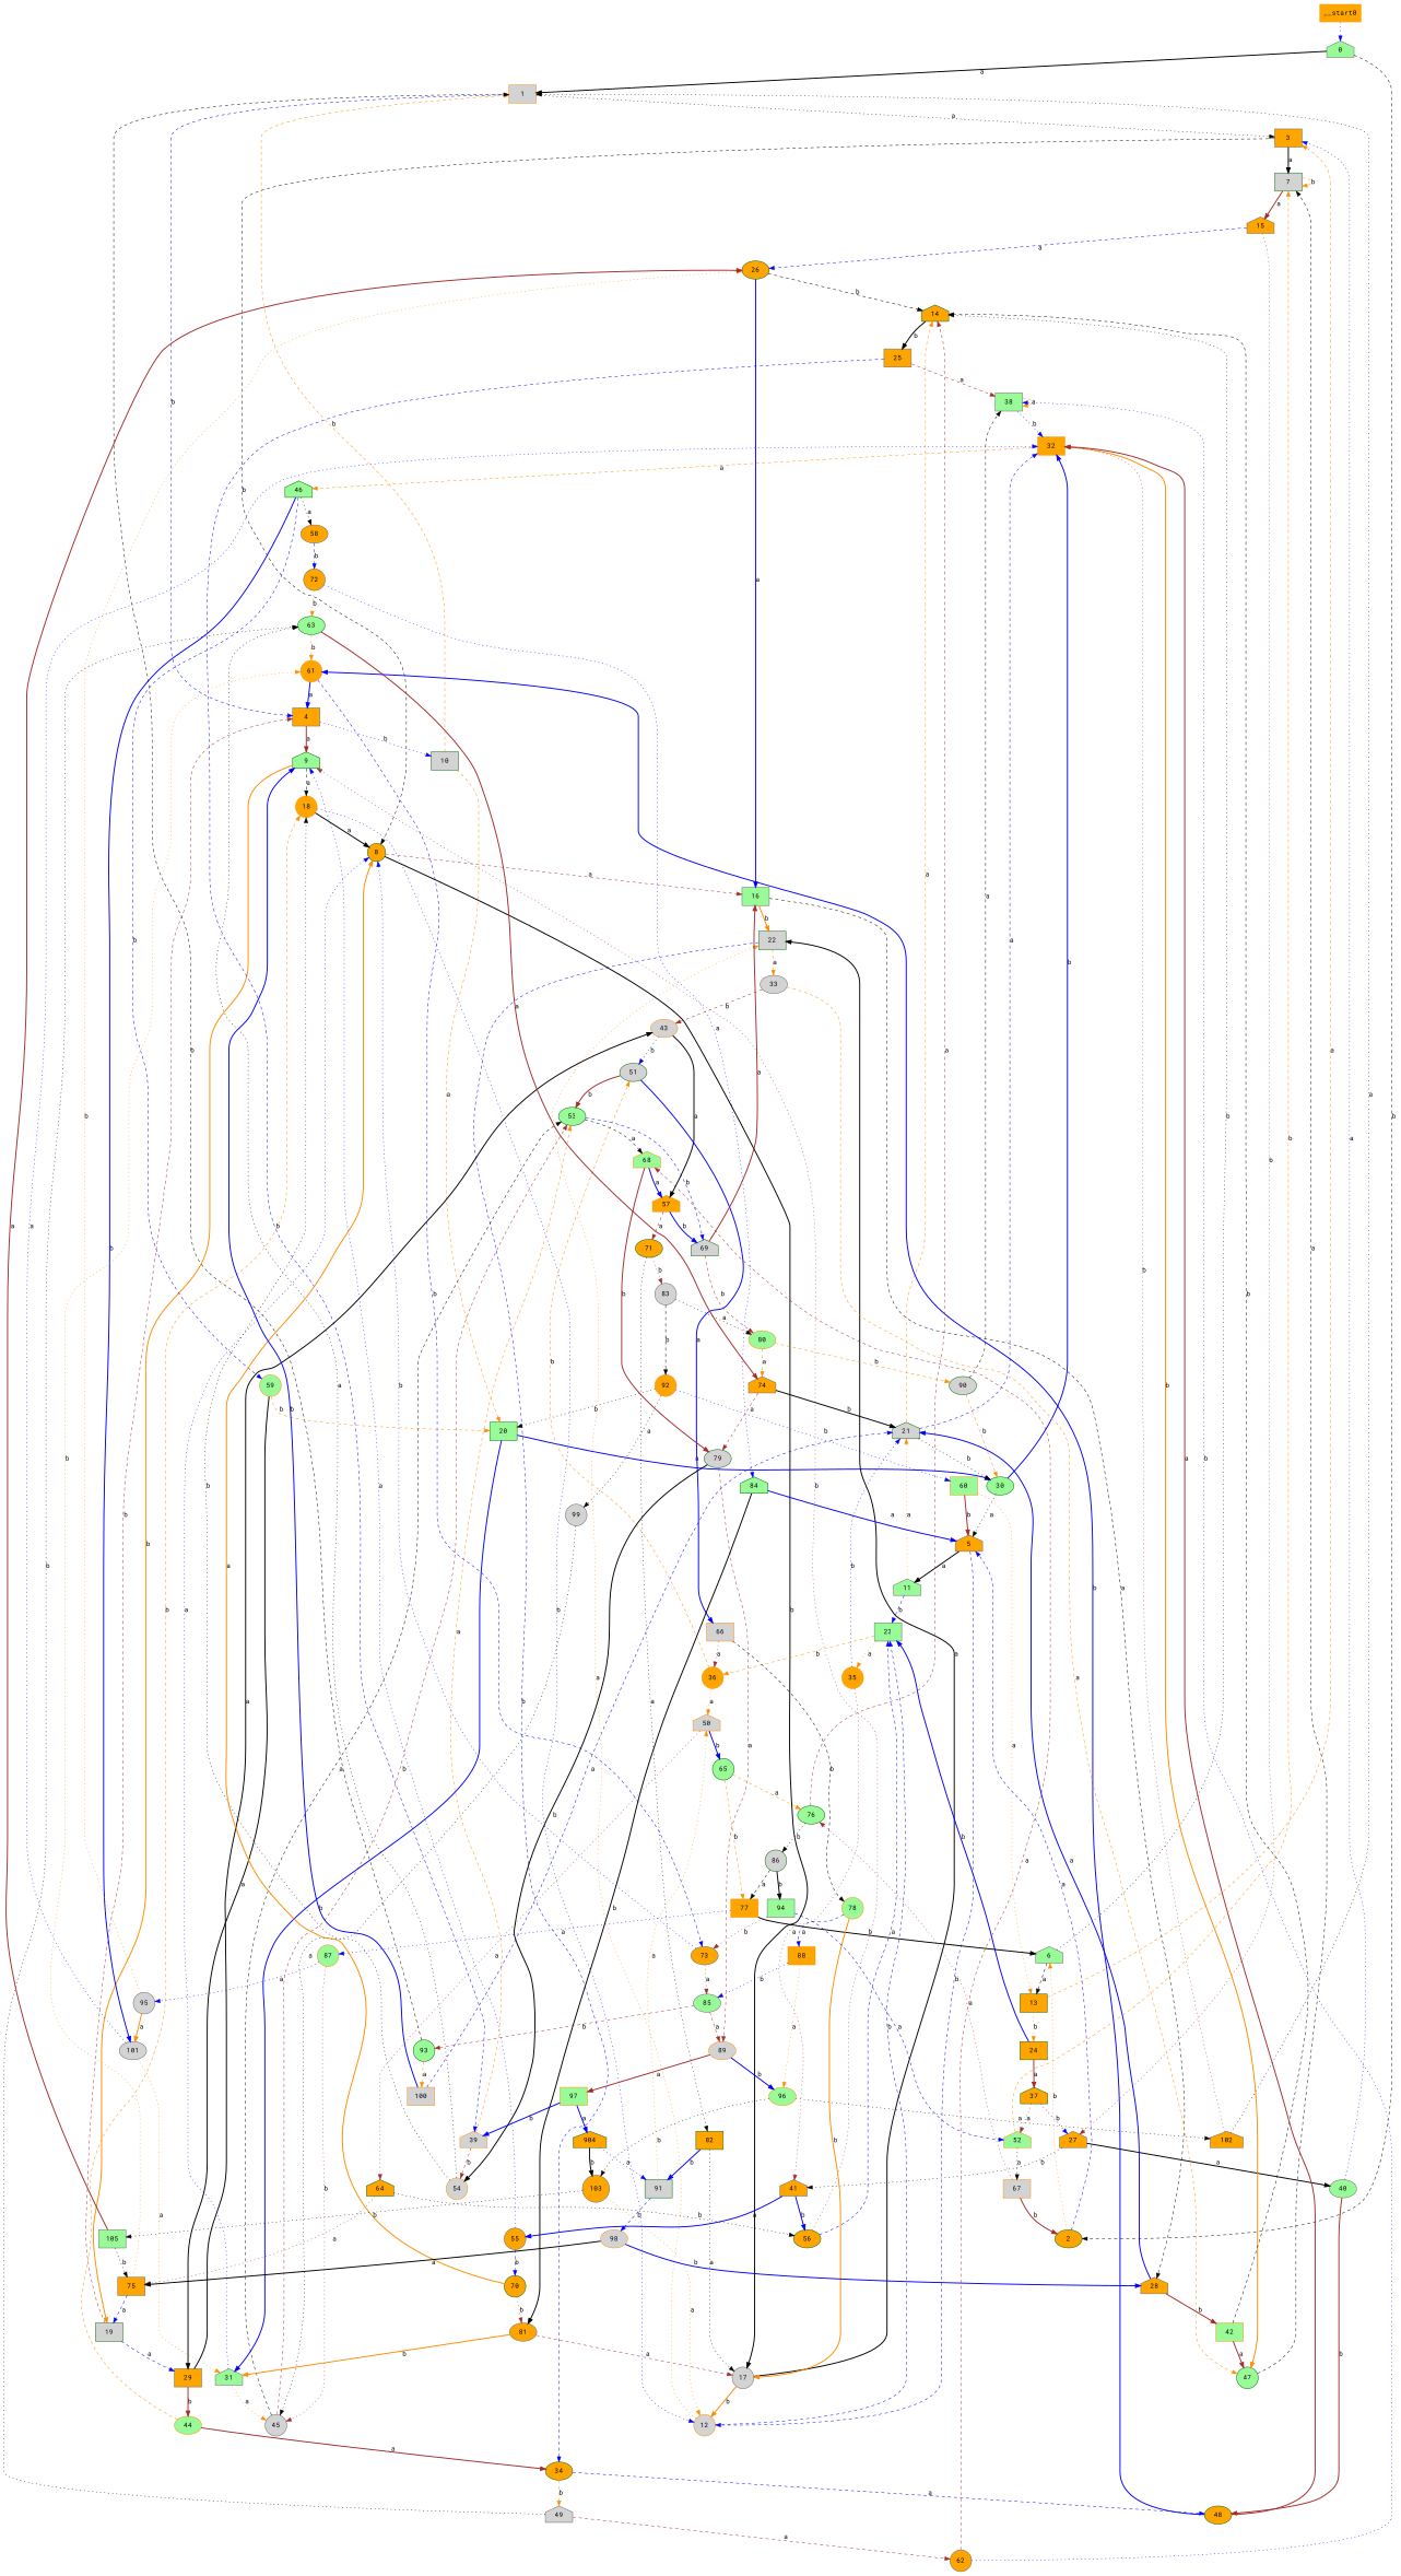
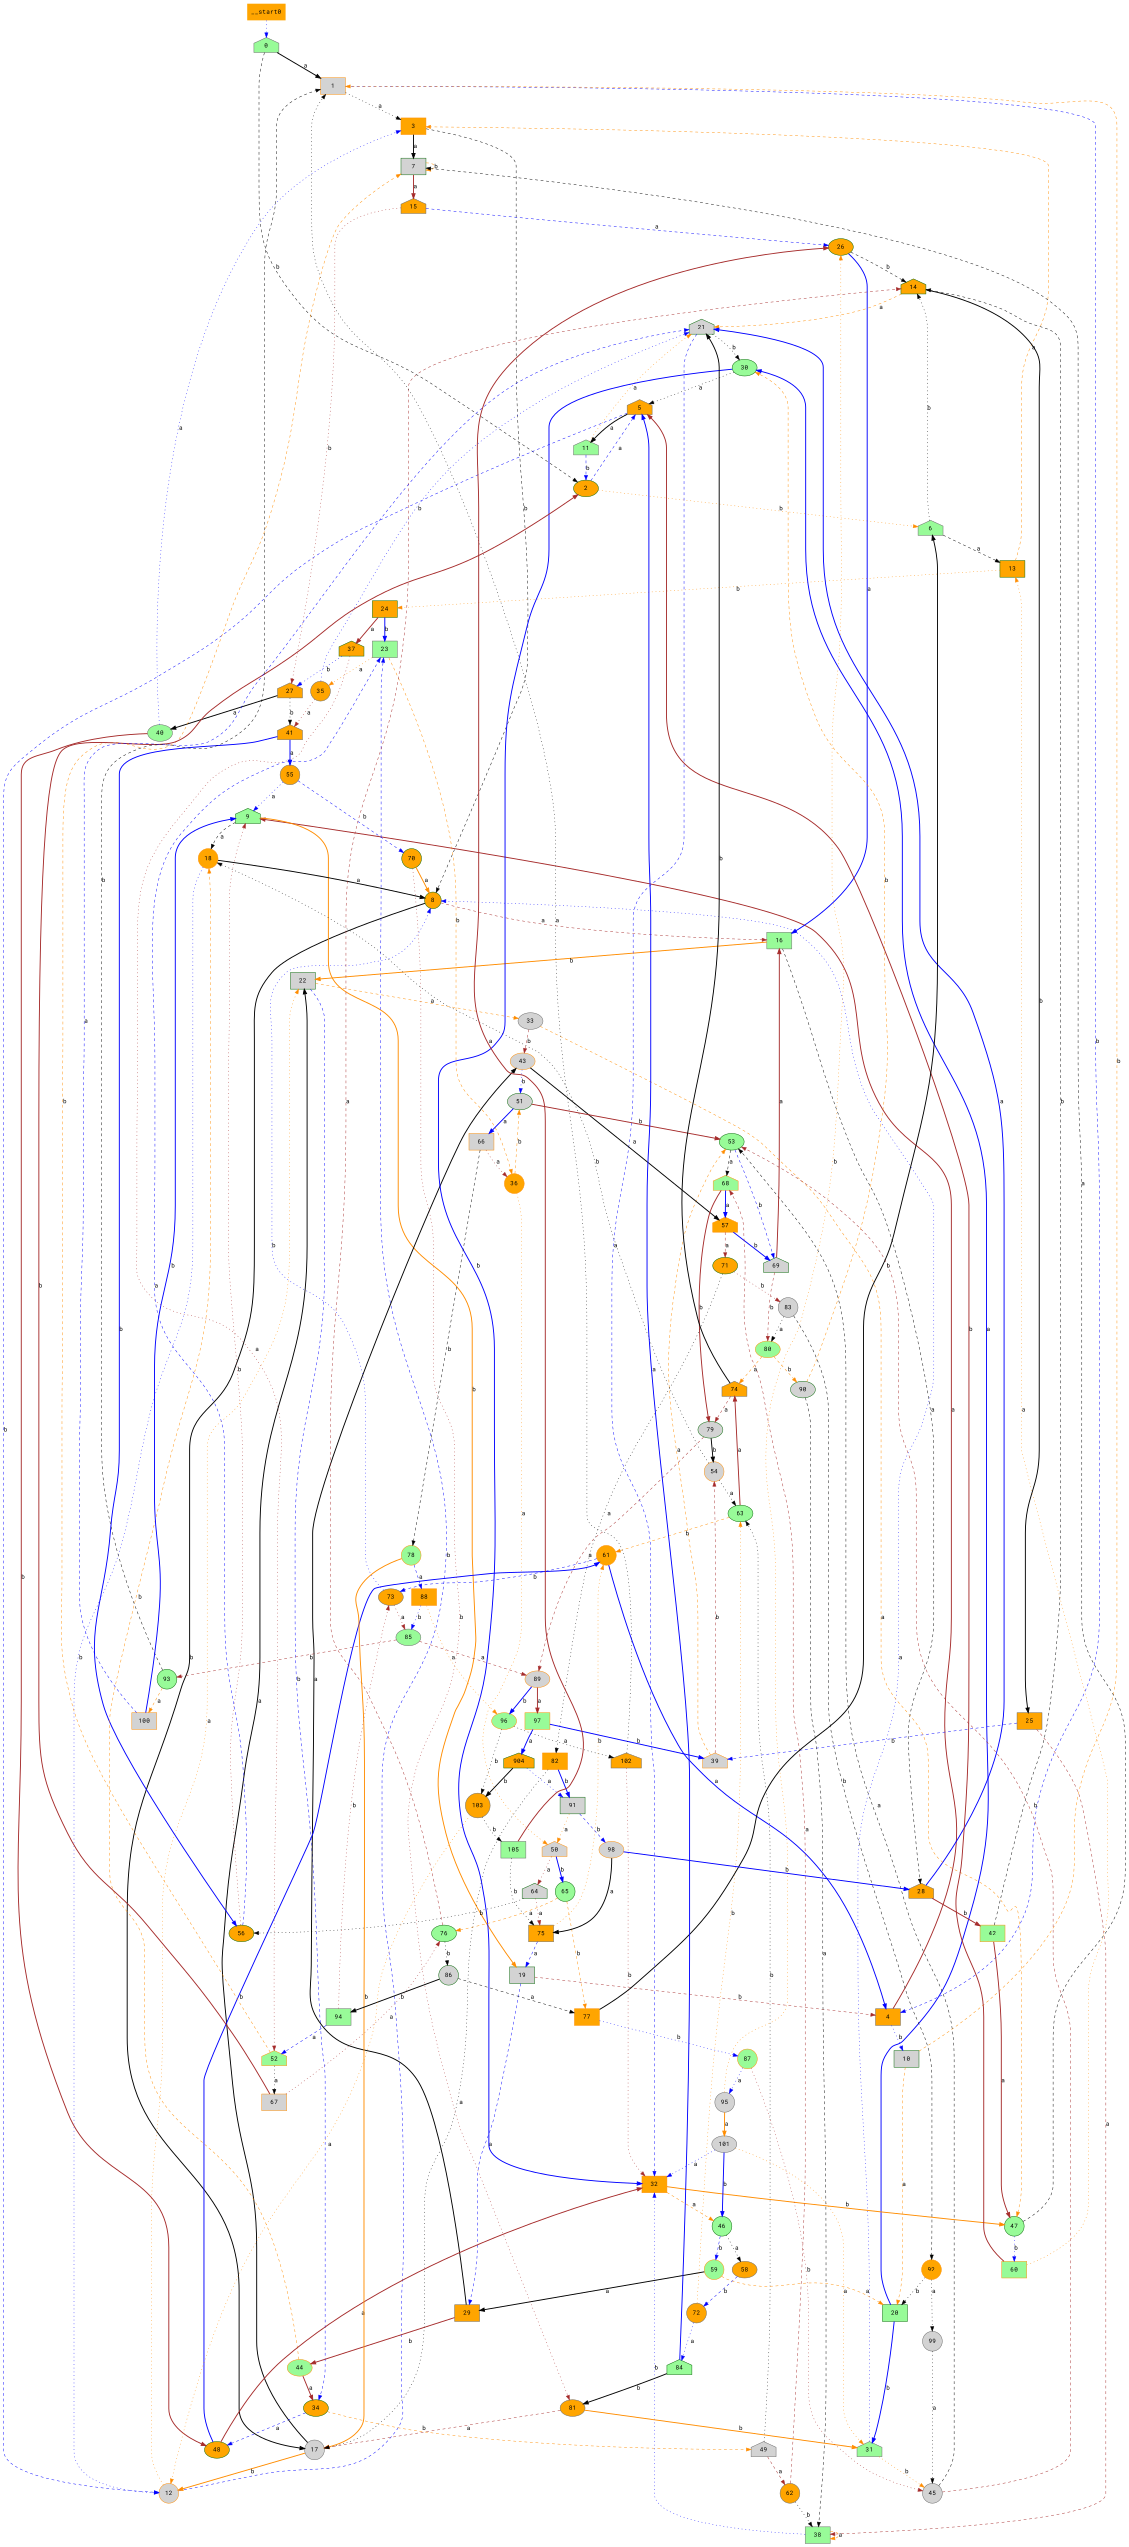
  digraph {
    fontname="Roboto Mono"
    node [color=gray40 fillcolor=orange fontname="Roboto Mono" shape=box style=filled]
    edge [color=blue fontname="Roboto Mono" style=dashed]
    __start0 [shape=none]
    0 [fillcolor=palegreen shape=house]
    1 [color=darkorange fillcolor=lightgrey]
    2 [color=darkgreen shape=ellipse]
-   3
+   3 [color=darkorange]
    4
    5 [shape=house]
    6 [fillcolor=palegreen shape=house]
    7 [color=darkgreen fillcolor=lightgrey]
    8 [color=darkgreen shape=circle]
    9 [color=darkgreen fillcolor=palegreen shape=house]
    10 [color=darkgreen fillcolor=lightgrey]
    11 [fillcolor=palegreen shape=house]
    12 [color=darkorange fillcolor=lightgrey shape=circle]
    13 [color=darkgreen]
    14 [color=darkgreen shape=house]
    15 [shape=house]
    16 [fillcolor=palegreen]
    17 [fillcolor=lightgrey shape=circle]
    18 [color=darkorange shape=circle]
    19 [color=darkgreen fillcolor=lightgrey]
    20 [color=darkgreen fillcolor=palegreen]
    21 [color=darkgreen fillcolor=lightgrey shape=house]
    22 [color=darkgreen fillcolor=lightgrey]
    23 [fillcolor=palegreen]
    24 [color=darkgreen]
    25
    26 [color=darkgreen shape=ellipse]
    27 [shape=house]
    28 [shape=house]
    29
    30 [color=darkgreen fillcolor=palegreen shape=ellipse]
    31 [fillcolor=palegreen shape=house]
    32 [color=darkorange]
    33 [fillcolor=lightgrey shape=ellipse]
    34 [color=darkgreen shape=ellipse]
-   35 [color=darkorange shape=circle]
+   35 [shape=circle]
    36 [color=darkorange shape=circle]
    37 [color=darkgreen shape=house]
    38 [fillcolor=palegreen]
    39 [color=darkorange fillcolor=lightgrey shape=house]
    40 [fillcolor=palegreen shape=ellipse]
    41 [shape=house]
    42 [color=darkorange fillcolor=palegreen]
    43 [color=darkorange fillcolor=lightgrey shape=ellipse]
    44 [color=darkorange fillcolor=palegreen shape=ellipse]
    45 [fillcolor=lightgrey shape=circle]
-   46 [color=darkgreen fillcolor=palegreen shape=house]
+   46 [color=darkgreen fillcolor=palegreen shape=circle]
    47 [color=darkgreen fillcolor=palegreen shape=circle]
    48 [color=darkgreen shape=ellipse]
    49 [fillcolor=lightgrey shape=house]
    50 [color=darkorange fillcolor=lightgrey shape=house]
    51 [color=darkgreen fillcolor=lightgrey shape=ellipse]
    52 [color=darkorange fillcolor=palegreen shape=house]
    53 [color=darkgreen fillcolor=palegreen shape=ellipse]
    54 [color=darkorange fillcolor=lightgrey shape=circle]
    55 [shape=circle]
    56 [color=darkgreen shape=ellipse]
    57 [color=darkorange shape=house]
    58 [shape=ellipse]
    59 [color=darkorange fillcolor=palegreen shape=circle]
    60 [color=darkorange fillcolor=palegreen]
    61 [color=darkorange shape=circle]
    62 [shape=circle]
    63 [color=darkgreen fillcolor=palegreen shape=ellipse]
-   64 [color=darkgreen shape=house]
+   64 [color=darkgreen fillcolor=lightgrey shape=house]
    65 [color=darkgreen fillcolor=palegreen shape=circle]
    66 [color=darkorange fillcolor=lightgrey]
    67 [color=darkorange fillcolor=lightgrey]
    68 [color=darkorange fillcolor=palegreen shape=house]
    69 [color=darkgreen fillcolor=lightgrey shape=house]
    70 [color=darkgreen shape=circle]
    71 [color=darkgreen shape=ellipse]
    72 [shape=circle]
    73 [shape=ellipse]
    74 [shape=house]
    75
    76 [color=darkgreen fillcolor=palegreen shape=ellipse]
    77 [color=darkorange]
    78 [color=darkorange fillcolor=palegreen shape=circle]
    79 [color=darkgreen fillcolor=lightgrey shape=ellipse]
    80 [color=darkorange fillcolor=palegreen shape=ellipse]
    81 [shape=ellipse]
-   82 [color=darkgreen]
+   82 [color=darkorange]
    83 [fillcolor=lightgrey shape=circle]
    84 [color=darkgreen fillcolor=palegreen shape=house]
    85 [fillcolor=palegreen shape=ellipse]
    86 [color=darkgreen fillcolor=lightgrey shape=circle]
    87 [color=darkorange fillcolor=palegreen shape=circle]
    88 [color=darkorange]
    89 [color=darkorange fillcolor=lightgrey shape=ellipse]
    90 [color=darkgreen fillcolor=lightgrey shape=ellipse]
    91 [color=darkgreen fillcolor=lightgrey]
    92 [color=darkorange shape=circle]
    93 [color=darkgreen fillcolor=palegreen shape=circle]
    94 [fillcolor=palegreen]
    95 [fillcolor=lightgrey shape=circle]
    96 [color=darkorange fillcolor=palegreen shape=ellipse]
    97 [color=darkorange fillcolor=palegreen]
    98 [color=darkorange fillcolor=lightgrey shape=ellipse]
    99 [fillcolor=lightgrey shape=circle]
    100 [color=darkorange fillcolor=lightgrey]
    101 [fillcolor=lightgrey shape=ellipse]
    102 [shape=house]
    103 [shape=circle]
    n106 [color=darkgreen label=904 shape=house]
    105 [fillcolor=palegreen]
    __start0 -> 0 [style=dotted]
    0 -> 1 [color=black label=a style=bold]
    0 -> 2 [color=black label=b]
    1 -> 3 [color=black label=a style=dotted]
    1 -> 4 [label=b]
    2 -> 5 [label=a]
    2 -> 6 [color=darkorange label=b style=dotted]
    3 -> 7 [color=black label=a style=bold]
    3 -> 8 [color=black label=b]
    4 -> 9 [color=brown label=a style=bold]
    4 -> 10 [label=b style=dotted]
    5 -> 11 [color=black label=a style=bold]
    5 -> 12 [label=b]
    6 -> 13 [color=black label=a]
    6 -> 14 [color=black label=b style=dotted]
    7 -> 7 [color=darkorange label=b]
    7 -> 15 [color=brown label=a style=bold]
    8 -> 16 [color=brown label=a]
    8 -> 17 [color=black label=b style=bold]
    9 -> 18 [color=black label=a]
    9 -> 19 [color=darkorange label=b style=bold]
    10 -> 1 [color=darkorange label=b]
    10 -> 20 [color=darkorange label=a]
-   11 -> 23 [label=b]
+   11 -> 2 [label=b]
    11 -> 21 [color=darkorange label=a style=dotted]
    12 -> 22 [color=darkorange label=a style=dotted]
    12 -> 23 [label=b]
    13 -> 3 [color=darkorange label=a]
    13 -> 24 [color=darkorange label=b style=dotted]
-   21 -> 14 [color=darkorange label=a]
+   14 -> 21 [color=darkorange label=a]
    14 -> 25 [color=black label=b style=bold]
    15 -> 26 [label=a]
    15 -> 27 [color=brown label=b style=dotted]
    16 -> 22 [color=darkorange label=b style=bold]
    16 -> 28 [color=black label=a]
    17 -> 12 [color=darkorange label=b style=bold]
    17 -> 22 [color=black label=a style=bold]
    18 -> 8 [color=black label=a style=bold]
    18 -> 12 [label=b style=dotted]
    19 -> 4 [color=brown label=b]
    19 -> 29 [label=a]
    20 -> 30 [label=a style=bold]
    20 -> 31 [label=b style=bold]
    21 -> 30 [color=black label=b style=dotted]
    21 -> 32 [label=a]
    22 -> 33 [color=darkorange label=a]
    22 -> 34 [label=b]
    23 -> 35 [color=darkorange label=a style=dotted]
    23 -> 36 [color=darkorange label=b]
    24 -> 23 [label=b style=bold]
    24 -> 37 [color=brown label=a style=bold]
    25 -> 38 [color=brown label=a]
    25 -> 39 [label=b]
    26 -> 14 [color=black label=b]
    26 -> 16 [label=a style=bold]
    27 -> 40 [color=black label=a style=bold]
    27 -> 41 [color=black label=b style=dotted]
    28 -> 21 [label=a style=bold]
    28 -> 42 [color=brown label=b style=bold]
    29 -> 43 [color=black label=a style=bold]
    29 -> 44 [color=brown label=b style=bold]
    30 -> 5 [color=black label=a style=dotted]
    30 -> 32 [label=b style=bold]
    31 -> 8 [label=a style=dotted]
-   31 -> 45 [color=darkorange label=a style=dotted]
+   31 -> 45 [color=darkorange label=b style=dotted]
    32 -> 46 [color=darkorange label=a]
    32 -> 47 [color=darkorange label=b style=bold]
    33 -> 43 [color=brown label=b]
    33 -> 47 [color=darkorange label=a]
    34 -> 48 [label=a]
    34 -> 49 [color=darkorange label=b]
    35 -> 21 [label=b style=dotted]
    35 -> 41 [color=brown label=a style=dotted]
    36 -> 50 [color=darkorange label=a style=dotted]
    36 -> 51 [color=darkorange label=b]
    37 -> 27 [label=b style=dotted]
    37 -> 52 [color=brown label=a style=dotted]
    38 -> 32 [label=b style=dotted]
    38 -> 38 [color=darkorange label=a]
    39 -> 53 [color=darkorange label=a]
    39 -> 54 [color=brown label=b]
    40 -> 3 [label=a style=dotted]
    40 -> 48 [color=brown label=b style=bold]
    41 -> 55 [label=a style=bold]
    41 -> 56 [label=b style=bold]
    42 -> 14 [color=black label=b]
    42 -> 47 [color=brown label=a style=bold]
    43 -> 51 [label=b style=dotted]
    43 -> 57 [color=black label=a style=bold]
    44 -> 18 [color=darkorange label=b]
    44 -> 34 [color=brown label=a style=bold]
    45 -> 53 [color=black label=a]
    45 -> 53 [color=brown label=b]
    46 -> 58 [color=black label=a style=dotted]
    46 -> 59 [label=b]
    47 -> 7 [color=black label=a]
-   92 -> 60 [label=b style=dotted]
+   47 -> 60 [label=b style=dotted]
    48 -> 32 [color=brown label=a style=bold]
    48 -> 61 [label=b style=bold]
    49 -> 62 [color=brown label=a]
    49 -> 63 [color=black label=b style=dotted]
    50 -> 64 [color=brown label=a style=dotted]
    50 -> 65 [label=b style=bold]
    51 -> 53 [color=brown label=b style=bold]
    51 -> 66 [label=a style=bold]
    52 -> 7 [color=darkorange label=b]
    52 -> 67 [color=black label=a style=dotted]
    53 -> 68 [color=black label=a]
    53 -> 69 [label=b]
    54 -> 18 [color=black label=b style=dotted]
    54 -> 63 [color=black label=a style=dotted]
    55 -> 9 [label=a style=dotted]
    55 -> 70 [label=b]
    56 -> 9 [color=brown label=b style=dotted]
    56 -> 23 [label=a]
    57 -> 69 [label=b style=bold]
    57 -> 71 [color=brown label=a]
    58 -> 72 [label=b]
-   59 -> 20 [color=darkorange label=b]
+   59 -> 20 [color=darkorange label=a]
    59 -> 29 [color=black label=a style=bold]
    60 -> 5 [color=brown label=b style=bold]
    60 -> 13 [color=darkorange label=a style=dotted]
    61 -> 4 [label=a style=bold]
    61 -> 73 [label=b]
-   62 -> 38 [label=b style=dotted]
+   62 -> 38 [color=black label=b style=dotted]
    62 -> 68 [color=brown label=a]
    63 -> 61 [color=darkorange label=b]
    63 -> 74 [color=brown label=a style=bold]
    64 -> 56 [color=black label=b style=dotted]
    64 -> 75 [color=brown label=a style=dotted]
    65 -> 76 [color=darkorange label=a]
    65 -> 77 [color=darkorange label=b]
    66 -> 36 [color=brown label=a style=dotted]
    66 -> 78 [color=black label=b]
    67 -> 2 [color=brown label=b style=bold]
    67 -> 76 [color=brown label=a style=dotted]
    68 -> 57 [label=a style=bold]
    68 -> 79 [color=brown label=b style=bold]
    69 -> 16 [color=brown label=a style=bold]
    69 -> 80 [color=brown label=b]
    70 -> 8 [color=darkorange label=a style=bold]
    70 -> 81 [color=brown label=b style=dotted]
    71 -> 82 [color=black label=a style=dotted]
    71 -> 83 [color=brown label=b style=dotted]
    72 -> 63 [color=darkorange label=b style=dotted]
    72 -> 84 [label=a style=dotted]
    73 -> 8 [label=b style=dotted]
    73 -> 85 [color=brown label=a style=dotted]
    74 -> 21 [color=black label=b style=bold]
    74 -> 79 [color=brown label=a]
    75 -> 19 [label=a]
    75 -> 61 [color=darkorange label=b style=dotted]
    76 -> 14 [color=brown label=a]
    76 -> 86 [color=black label=b style=dotted]
    77 -> 6 [color=black label=b style=bold]
-   77 -> 87 [label=a style=dotted]
+   77 -> 87 [label=b style=dotted]
    78 -> 17 [color=darkorange label=b style=bold]
    78 -> 88 [label=a]
    79 -> 54 [color=black label=b style=bold]
    79 -> 89 [color=brown label=a]
    80 -> 74 [color=darkorange label=a]
    80 -> 90 [color=darkorange label=b]
    81 -> 17 [color=brown label=a]
    81 -> 31 [color=darkorange label=b style=bold]
    82 -> 17 [color=black label=a style=dotted]
    82 -> 91 [label=b style=bold]
    83 -> 80 [color=black label=a style=dotted]
    83 -> 92 [color=black label=b]
    84 -> 5 [label=a style=bold]
    84 -> 81 [color=black label=b style=bold]
    85 -> 89 [color=brown label=a]
    85 -> 93 [color=brown label=b]
    86 -> 77 [color=black label=a]
    86 -> 94 [color=black label=b style=bold]
    87 -> 45 [color=brown label=b style=dotted]
    87 -> 95 [label=a style=dotted]
    88 -> 85 [label=b style=dotted]
    88 -> 96 [color=darkorange label=a style=dotted]
    89 -> 96 [label=b style=bold]
    89 -> 97 [color=brown label=a style=bold]
    90 -> 30 [color=darkorange label=b]
    90 -> 38 [color=black label=a]
    91 -> 50 [color=darkorange label=a style=dotted]
    91 -> 98 [label=b]
    92 -> 20 [color=black label=b style=dotted]
    92 -> 99 [color=black label=a style=dotted]
    93 -> 1 [color=black label=b]
    93 -> 100 [color=darkorange label=a]
    94 -> 52 [label=a]
    94 -> 73 [color=brown label=b style=dotted]
    95 -> 26 [color=darkorange label=b style=dotted]
    95 -> 101 [color=darkorange label=a style=bold]
    96 -> 102 [color=black label=a style=dotted]
    96 -> 103 [color=black label=b style=dotted]
    97 -> 39 [label=b style=bold]
    97 -> n106 [label=a style=bold]
    98 -> 28 [label=b style=bold]
    98 -> 75 [color=black label=a style=bold]
    99 -> 45 [color=black label=a style=dotted]
    100 -> 9 [label=b style=bold]
    100 -> 21 [label=a]
    101 -> 31 [color=darkorange label=a style=dotted]
    101 -> 32 [label=a style=dotted]
-   46 -> 101 [label=b style=bold]
+   101 -> 46 [label=b style=bold]
    102 -> 1 [color=black label=a style=dotted]
    102 -> 32 [color=brown label=b style=dotted]
    103 -> 12 [color=darkorange label=a style=dotted]
    103 -> 105 [color=black label=b style=dotted]
    n106 -> 91 [label=a style=dotted]
    n106 -> 103 [color=black label=b style=bold]
    105 -> 26 [color=brown label=a style=bold]
    105 -> 75 [color=black label=b style=dotted]
  }
